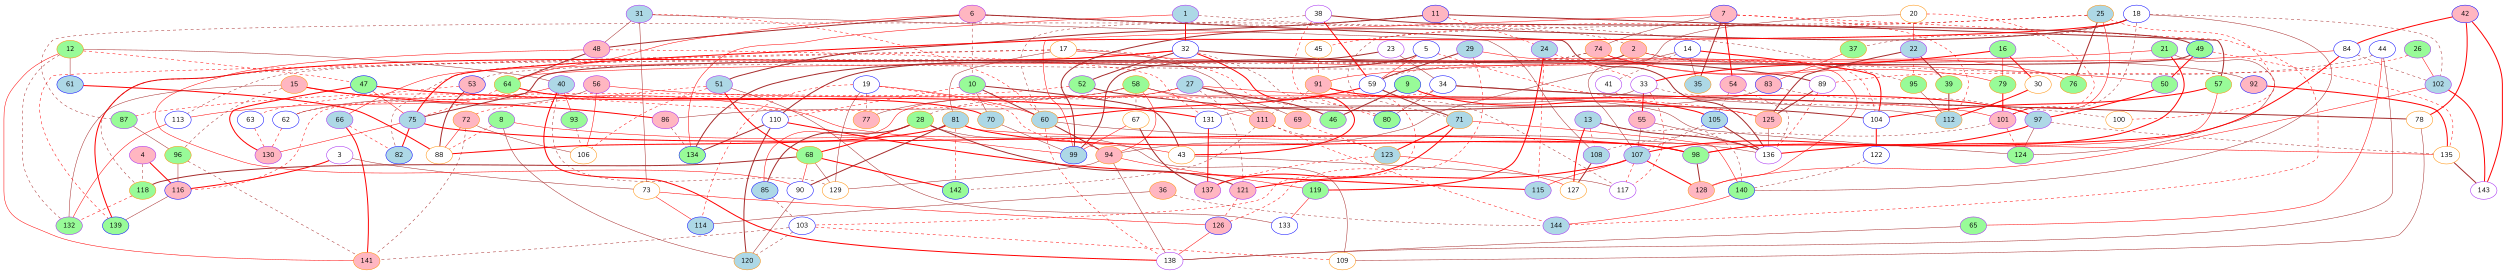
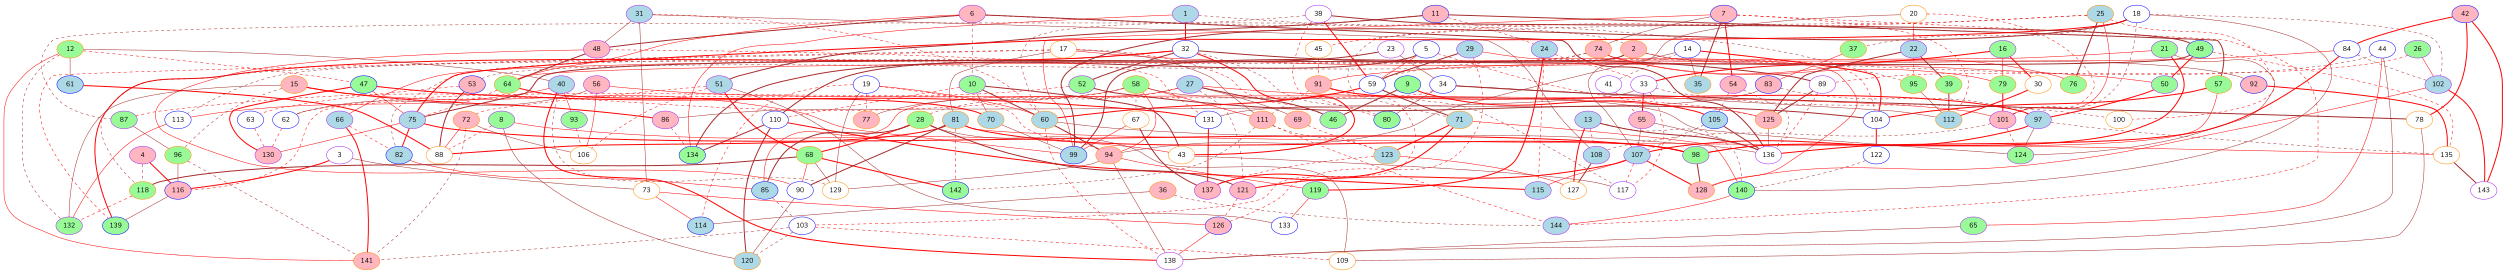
  graph {
    fontname=Nunito
    node [color=purple fillcolor=white fontname=Nunito style=filled]
    edge [color=red fontname=Nunito style=solid]
    1 [fillcolor=lightblue]
    2 [color=darkorange fillcolor=lightpink]
    32 [color=blue]
    134 [color=blue fillcolor=palegreen]
    53 [color=blue fillcolor=lightpink]
    92 [color=blue fillcolor=lightpink]
    99 [color=blue fillcolor=lightblue]
    104 [color=blue]
    43 [color=darkorange]
    139 [color=blue fillcolor=palegreen]
    89
    52 [fillcolor=palegreen]
    66 [fillcolor=lightblue]
    80 [color=blue fillcolor=palegreen]
    88 [color=darkorange]
    63 [color=blue]
    135 [color=darkorange]
    122 [color=blue]
    73 [color=darkorange]
    3
    116 [color=blue fillcolor=lightpink]
    114 [color=blue fillcolor=lightblue]
    126 [color=blue fillcolor=lightpink]
    4 [fillcolor=lightpink]
    118 [color=darkorange fillcolor=palegreen]
    132 [fillcolor=palegreen]
    5 [color=blue]
    59 [color=blue]
    110 [color=blue]
    125 [color=darkorange fillcolor=lightpink]
    60 [color=darkorange fillcolor=lightblue]
    71 [color=darkorange fillcolor=lightblue]
    117
    120 [color=darkorange fillcolor=lightblue]
    115 [fillcolor=lightblue]
    136
    6 [fillcolor=lightpink]
    10 [fillcolor=palegreen]
    48 [fillcolor=lightpink]
    64 [color=darkorange fillcolor=palegreen]
    95 [color=darkorange fillcolor=palegreen]
    70 [color=darkorange fillcolor=lightblue]
    131 [color=blue]
    90 [color=blue]
    75 [fillcolor=lightblue]
    112 [color=darkorange fillcolor=lightblue]
    7 [color=blue fillcolor=lightpink]
    35 [color=darkorange fillcolor=lightblue]
    54 [fillcolor=lightpink]
    74 [color=darkorange fillcolor=lightpink]
    144 [fillcolor=lightblue]
    105 [color=blue fillcolor=lightblue]
    79 [color=darkorange fillcolor=palegreen]
    76 [color=darkorange fillcolor=palegreen]
    113 [color=blue]
    82 [color=blue fillcolor=lightblue]
    8 [fillcolor=palegreen]
    9 [color=blue fillcolor=palegreen]
    46 [fillcolor=palegreen]
    107 [fillcolor=lightblue]
    94 [color=darkorange fillcolor=lightpink]
    138
    11 [color=blue fillcolor=lightpink]
    24 [fillcolor=lightblue]
    51 [fillcolor=lightblue]
    57 [color=darkorange fillcolor=palegreen]
    33
    119 [fillcolor=palegreen]
    68 [color=darkorange fillcolor=palegreen]
    72 [color=darkorange fillcolor=lightpink]
    106 [color=darkorange]
    133 [color=blue]
    98 [fillcolor=palegreen]
    12 [color=darkorange fillcolor=palegreen]
    40 [fillcolor=lightblue]
    47 [color=blue fillcolor=palegreen]
    61 [color=blue fillcolor=lightblue]
    141 [color=darkorange fillcolor=lightpink]
    129 [color=darkorange]
    93 [fillcolor=palegreen]
    130 [fillcolor=lightpink]
    13 [fillcolor=lightblue]
    108 [fillcolor=lightblue]
    127 [color=darkorange]
    140 [color=blue fillcolor=palegreen]
    14 [color=blue]
    41
    55 [fillcolor=lightpink]
    15 [color=darkorange fillcolor=lightpink]
    86 [fillcolor=lightpink]
    96 [color=darkorange fillcolor=palegreen]
    16 [fillcolor=palegreen]
    30 [color=darkorange]
    100 [color=darkorange]
    101 [fillcolor=lightpink]
    17 [color=darkorange]
    50 [fillcolor=palegreen]
    81 [color=darkorange fillcolor=lightblue]
    111 [color=darkorange fillcolor=lightpink]
    97 [fillcolor=lightblue]
    142 [color=blue fillcolor=palegreen]
    123 [color=darkorange fillcolor=lightblue]
    18 [color=blue]
    37 [color=darkorange fillcolor=palegreen]
    102 [fillcolor=lightblue]
    83 [color=blue fillcolor=lightpink]
    124 [fillcolor=palegreen]
    128 [color=darkorange fillcolor=lightpink]
    143
    19 [color=blue]
    77 [color=darkorange fillcolor=lightpink]
    20 [color=darkorange]
    22 [fillcolor=lightblue]
    39 [color=darkorange fillcolor=palegreen]
    121 [fillcolor=lightpink]
    21 [fillcolor=palegreen]
    23
    34 [color=blue]
    78 [color=darkorange]
    25 [color=darkorange fillcolor=lightblue]
    45 [color=darkorange]
    91 [color=darkorange fillcolor=lightpink]
    137 [fillcolor=lightpink]
    26 [fillcolor=palegreen]
    27 [fillcolor=lightblue]
    28 [color=darkorange fillcolor=palegreen]
    69 [color=darkorange fillcolor=lightpink]
    85 [color=blue fillcolor=lightblue]
    109 [color=darkorange]
    103 [color=blue]
    29 [fillcolor=lightblue]
    31 [fillcolor=lightblue]
    62 [color=blue]
    36 [color=darkorange fillcolor=lightpink]
    38
    49 [color=blue fillcolor=palegreen]
    87 [fillcolor=palegreen]
    42 [color=blue fillcolor=lightpink]
    84 [color=blue]
    44 [color=blue]
    65 [fillcolor=palegreen]
    56 [fillcolor=lightpink]
    58 [color=darkorange fillcolor=palegreen]
    67 [color=darkorange]
    1 -- 2 [color=brown style=dashed]
    1 -- 32 [style=bold]
    1 -- 134
    2 -- 53 [color=brown style=dashed]
    2 -- 92 [color=brown]
    2 -- 99 [color=brown style=bold]
    2 -- 104 [style=dashed]
    32 -- 43 [style=bold]
    32 -- 139 [style=bold]
    32 -- 89 [color=brown style=bold]
    32 -- 52 [color=brown style=bold]
    32 -- 66
    32 -- 80 [color=brown style=dashed]
    53 -- 88 [color=brown style=bold]
    53 -- 63 [style=dashed]
    92 -- 135 [style=bold]
    104 -- 122 [style=bold]
    43 -- 117 [color=brown]
    89 -- 125 [color=brown style=bold]
    89 -- 136 [style=dashed]
    52 -- 104 [color=brown style=bold]
    52 -- 62 [style=dashed]
    66 -- 82 [style=dashed]
    66 -- 141 [style=bold]
    63 -- 130 [style=dashed]
    135 -- 143 [color=brown style=bold]
    122 -- 140 [color=brown style=dashed]
    73 -- 114
    73 -- 126
    3 -- 73 [color=brown]
    3 -- 116 [style=bold]
    116 -- 139 [color=brown]
    126 -- 138
    4 -- 116 [style=bold]
    4 -- 118 [color=brown style=dashed]
    118 -- 132 [style=dashed]
    5 -- 59
    5 -- 110 [color=brown style=bold]
    5 -- 125 [style=dashed]
    59 -- 60 [style=bold]
    59 -- 71 [color=brown style=bold]
    59 -- 117 [color=brown style=dashed]
    110 -- 134 [color=brown style=bold]
    110 -- 120 [color=brown style=bold]
    110 -- 115 [style=bold]
    125 -- 136 [color=brown]
    60 -- 136 [color=brown]
    60 -- 94 [color=brown style=bold]
    60 -- 138 [style=dashed]
    71 -- 140
    71 -- 123 [style=bold]
    71 -- 137 [style=bold]
    6 -- 136 [color=brown style=bold]
    6 -- 10 [color=brown style=dashed]
    6 -- 48 [color=brown style=bold]
    6 -- 64
    6 -- 95 [color=brown style=dashed]
    10 -- 43 [color=brown style=bold]
    10 -- 110 [style=dashed]
    10 -- 60 [color=brown style=bold]
    10 -- 70 [color=brown]
    48 -- 64 [color=brown style=bold]
    48 -- 131 [style=dashed]
    48 -- 90
    64 -- 70 [style=bold]
    64 -- 75 [style=dashed]
    95 -- 112 [color=brown]
    70 -- 99 [color=brown]
    131 -- 137 [style=bold]
    90 -- 120 [color=brown]
    75 -- 82 [style=bold]
    75 -- 98 [style=bold]
    75 -- 130
    7 -- 99
    7 -- 112 [style=dashed]
    7 -- 35 [color=brown style=bold]
    7 -- 54 [style=bold]
    7 -- 74 [color=brown]
    7 -- 144 [style=dashed]
    54 -- 136 [color=brown style=dashed]
    54 -- 105 [color=brown style=dashed]
    74 -- 79
    74 -- 76
    74 -- 113 [color=brown style=dashed]
    74 -- 82 [color=brown style=dashed]
    105 -- 136 [color=brown style=bold]
    105 -- 107 [color=brown style=dashed]
    79 -- 101 [style=bold]
    113 -- 132
+   82 -- 85
    8 -- 43
    8 -- 88 [style=dashed]
    8 -- 120 [color=brown]
    9 -- 105 [style=bold]
    9 -- 46 [color=brown style=bold]
    107 -- 117 [style=dashed]
    107 -- 115
    107 -- 128 [style=bold]
    107 -- 121 [style=bold]
    94 -- 138 [color=brown]
    94 -- 119
    94 -- 129 [color=brown]
    11 -- 60 [color=brown style=dashed]
    11 -- 24 [style=dashed]
    11 -- 51 [color=brown style=bold]
    11 -- 57 [color=brown style=bold]
    24 -- 115 [style=dashed]
    24 -- 33 [style=dashed]
    24 -- 119 [style=bold]
    51 -- 68 [style=bold]
    51 -- 72 [style=dashed]
    51 -- 106 [style=dashed]
    51 -- 133 [color=brown]
    57 -- 104 [style=bold]
    57 -- 98
    33 -- 117 [style=dashed]
    33 -- 55 [style=bold]
    33 -- 86 [color=brown]
    33 -- 100 [color=brown style=dashed]
    119 -- 133
    68 -- 118 [color=brown style=bold]
    68 -- 90
    68 -- 129 [color=brown]
    68 -- 142 [style=bold]
    72 -- 88
    72 -- 106 [color=brown]
    72 -- 141 [color=brown style=dashed]
    98 -- 128 [color=brown style=bold]
    12 -- 132 [color=brown style=dashed]
    12 -- 40 [color=brown]
    12 -- 47 [style=dashed]
    12 -- 61 [color=brown]
    12 -- 141
    40 -- 113
    40 -- 138 [style=bold]
    40 -- 129 [color=brown style=dashed]
    40 -- 93
    47 -- 131 [style=bold]
    47 -- 75
    47 -- 130 [style=bold]
    61 -- 88 [style=bold]
    93 -- 106 [color=brown style=dashed]
    13 -- 136 [color=brown style=bold]
    13 -- 108 [style=dashed]
    13 -- 127 [style=bold]
    13 -- 140 [color=brown style=dashed]
    108 -- 127 [color=brown style=bold]
    140 -- 144
    14 -- 104 [style=bold]
    14 -- 35 [color=brown]
    14 -- 94 [color=brown]
    14 -- 41 [color=brown style=dashed]
    41 -- 55 [style=dashed]
    55 -- 136 [color=brown]
    55 -- 107 [color=brown]
    15 -- 99
    15 -- 132 [color=brown]
    15 -- 86 [style=bold]
    15 -- 96 [color=brown style=dashed]
    86 -- 134 [color=brown style=dashed]
    96 -- 116 [color=brown]
    96 -- 141 [color=brown style=dashed]
    16 -- 79
    16 -- 33 [style=bold]
    16 -- 30 [style=bold]
    30 -- 112 [style=bold]
    101 -- 108 [color=brown style=dashed]
    101 -- 124 [style=dashed]
    17 -- 139 [style=dashed]
    17 -- 118 [color=brown style=dashed]
    17 -- 46 [style=dashed]
    17 -- 50
    17 -- 81 [color=brown]
    17 -- 111 [color=brown]
    50 -- 97 [style=bold]
    81 -- 88 [style=bold]
    81 -- 135
    81 -- 90 [color=brown style=bold]
    81 -- 98 [style=bold]
    81 -- 142 [style=dashed]
    111 -- 144 [style=dashed]
    111 -- 142 [color=brown style=dashed]
    111 -- 123 [color=brown style=dashed]
    97 -- 135 [color=brown style=dashed]
    97 -- 107 [style=bold]
    97 -- 124 [color=brown]
    123 -- 127
    123 -- 137 [style=dashed]
    18 -- 99 [color=brown style=bold]
    18 -- 75 [style=bold]
    18 -- 140 [color=brown]
    18 -- 101 [color=brown style=dashed]
    18 -- 37 [color=brown style=dashed]
    18 -- 102 [color=brown style=dashed]
    37 -- 83
    102 -- 128
    102 -- 143 [style=bold]
    83 -- 131 [color=brown]
    83 -- 97 [color=brown style=dashed]
    19 -- 114 [style=dashed]
    19 -- 60
    19 -- 94 [style=dashed]
    19 -- 129 [color=brown]
    19 -- 77 [color=brown style=dashed]
    20 -- 107 [color=brown]
    20 -- 101 [style=dashed]
    20 -- 22
    22 -- 125 [color=brown style=bold]
    22 -- 95 [style=dashed]
    22 -- 39 [color=brown style=bold]
    39 -- 112 [color=brown style=bold]
    121 -- 126 [style=dashed]
    21 -- 64
    21 -- 98 [style=bold]
    21 -- 124 [color=brown]
    23 -- 134 [color=brown style=bold]
    23 -- 34 [color=brown]
    34 -- 80 [color=brown]
    34 -- 116 [style=dashed]
    34 -- 112 [color=brown]
    34 -- 78 [color=brown style=bold]
    78 -- 109 [color=brown]
    25 -- 71 [color=brown style=dashed]
    25 -- 76 [color=brown style=bold]
    25 -- 100 [style=dashed]
    25 -- 101
    25 -- 45 [style=dashed]
    45 -- 91 [style=dashed]
    91 -- 111 [color=brown style=dashed]
    91 -- 97 [style=bold]
    91 -- 103 [style=dashed]
    26 -- 89 [style=dashed]
    26 -- 102
    27 -- 46 [color=brown style=bold]
    27 -- 101
    27 -- 121 [color=brown style=dashed]
    27 -- 28 [color=brown style=dashed]
    27 -- 69 [color=brown]
    27 -- 85
    28 -- 68 [style=bold]
    28 -- 121 [color=brown style=bold]
    28 -- 85 [color=brown style=bold]
    28 -- 109 [color=brown]
    69 -- 123 [style=dashed]
    85 -- 103 [color=brown style=dashed]
    103 -- 120 [color=brown style=dashed]
    103 -- 141 [color=brown style=dashed]
    103 -- 109 [style=dashed]
    29 -- 126 [style=dashed]
    29 -- 59 [color=brown style=bold]
    29 -- 128
    31 -- 73 [color=brown]
    31 -- 60 [style=dashed]
    31 -- 48 [color=brown]
    31 -- 108 [color=brown]
    62 -- 130 [style=dashed]
    36 -- 114 [color=brown]
    36 -- 144 [color=brown style=dashed]
    38 -- 80 [style=dashed]
    38 -- 59 [style=bold]
    38 -- 49 [color=brown style=bold]
    38 -- 87 [color=brown style=dashed]
    49 -- 135 [style=dashed]
    49 -- 75 [color=brown style=bold]
    49 -- 50 [style=bold]
    87 -- 96 [color=brown]
    42 -- 143 [style=bold]
    42 -- 78 [style=bold]
    42 -- 84 [style=bold]
    84 -- 136 [style=bold]
    84 -- 102 [color=brown style=dashed]
    84 -- 91
    44 -- 59 [color=brown style=dashed]
    44 -- 138 [color=brown]
    44 -- 65
    65 -- 138 [color=brown]
    56 -- 125
    56 -- 106
    56 -- 62 [color=brown]
    58 -- 94
    58 -- 111
    58 -- 124 [color=brown]
    58 -- 77 [color=brown]
    58 -- 87 [style=dashed]
    58 -- 67 [color=brown style=dashed]
    67 -- 99
    67 -- 137 [color=brown style=bold]
  }
